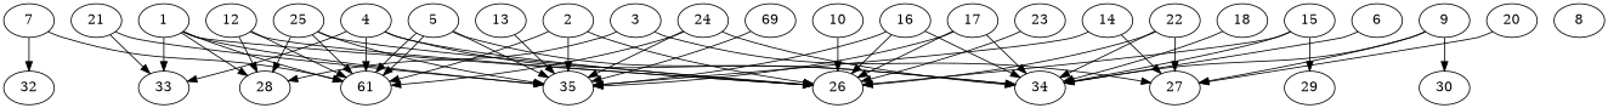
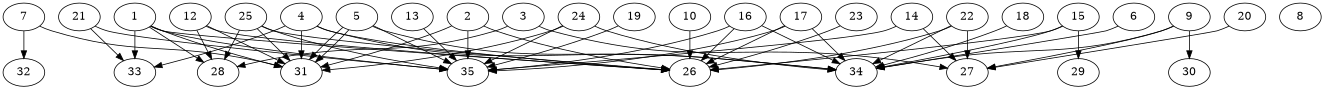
  digraph {
    node [alpha=0.08]
    1 [expect_size=42845184]
    26 [alpha=0.05 expect_size=37741568]
    28 [expect_size=37169152]
-   31 [alpha=0.07 expect_size=13537280 label=61]
+   31 [alpha=0.07 expect_size=13537280]
    33 [alpha=0.20 expect_size=51372032]
    35 [alpha=0.02 expect_size=10734592]
    2 [alpha=0.03 expect_size=46569472]
    3 [alpha=0.17 expect_size=45797376]
    27 [alpha=0.01 expect_size=25732096]
    4 [expect_size=47965184]
    34 [alpha=0.14 expect_size=49263616]
    5 [alpha=0.06 expect_size=42637312]
    6 [alpha=0.10 expect_size=6619136]
    7 [alpha=0.19 expect_size=40729600]
    32 [alpha=0.09 expect_size=21524480]
    8 [alpha=0.12 expect_size=30865408]
    9 [alpha=0.05 expect_size=35766272]
    30 [alpha=0.09 expect_size=33267712]
    10 [alpha=0.01 expect_size=7829504]
    12 [alpha=0.14 expect_size=16668672]
    13 [alpha=0.14 expect_size=23660544]
    14 [alpha=0.04 expect_size=15472640]
    15 [expect_size=35156992]
    29 [expect_size=43115520]
    16 [alpha=0.15 expect_size=49311744]
    17 [alpha=0.05 expect_size=26192896]
    18 [alpha=0.03 expect_size=23407616]
-   19 [alpha=0.16 expect_size=51658752 label=69]
+   19 [alpha=0.16 expect_size=51658752]
    20 [alpha=0.12 expect_size=16164864]
    21 [alpha=0.03 expect_size=17945600]
    22 [alpha=0.13 expect_size=41036800]
    23 [alpha=0.19 expect_size=25721856]
    24 [alpha=0.04 expect_size=11586560]
    25 [alpha=0.04 expect_size=19976192]
    1 -> 26
    1 -> 28
    1 -> 31
    1 -> 33
    1 -> 35
    2 -> 26
    2 -> 31
    2 -> 35
    3 -> 28
    3 -> 27
    4 -> 26
    4 -> 31
    4 -> 33
    4 -> 34
    5 -> 31
    5 -> 31
    5 -> 35
    5 -> 34
    6 -> 34
    7 -> 31
    7 -> 32
    9 -> 27
    9 -> 34
    9 -> 30
    10 -> 26
    12 -> 26
    12 -> 28
    12 -> 31
    13 -> 35
    14 -> 35
    14 -> 27
    15 -> 26
    15 -> 34
    15 -> 29
    16 -> 26
    16 -> 35
    16 -> 34
    17 -> 26
    17 -> 35
    17 -> 34
    18 -> 34
    19 -> 35
    20 -> 27
    21 -> 33
    21 -> 35
    22 -> 26
    22 -> 27
    22 -> 34
    23 -> 26
    24 -> 31
    24 -> 35
    24 -> 34
    25 -> 26
    25 -> 28
    25 -> 31
    25 -> 35
  }
